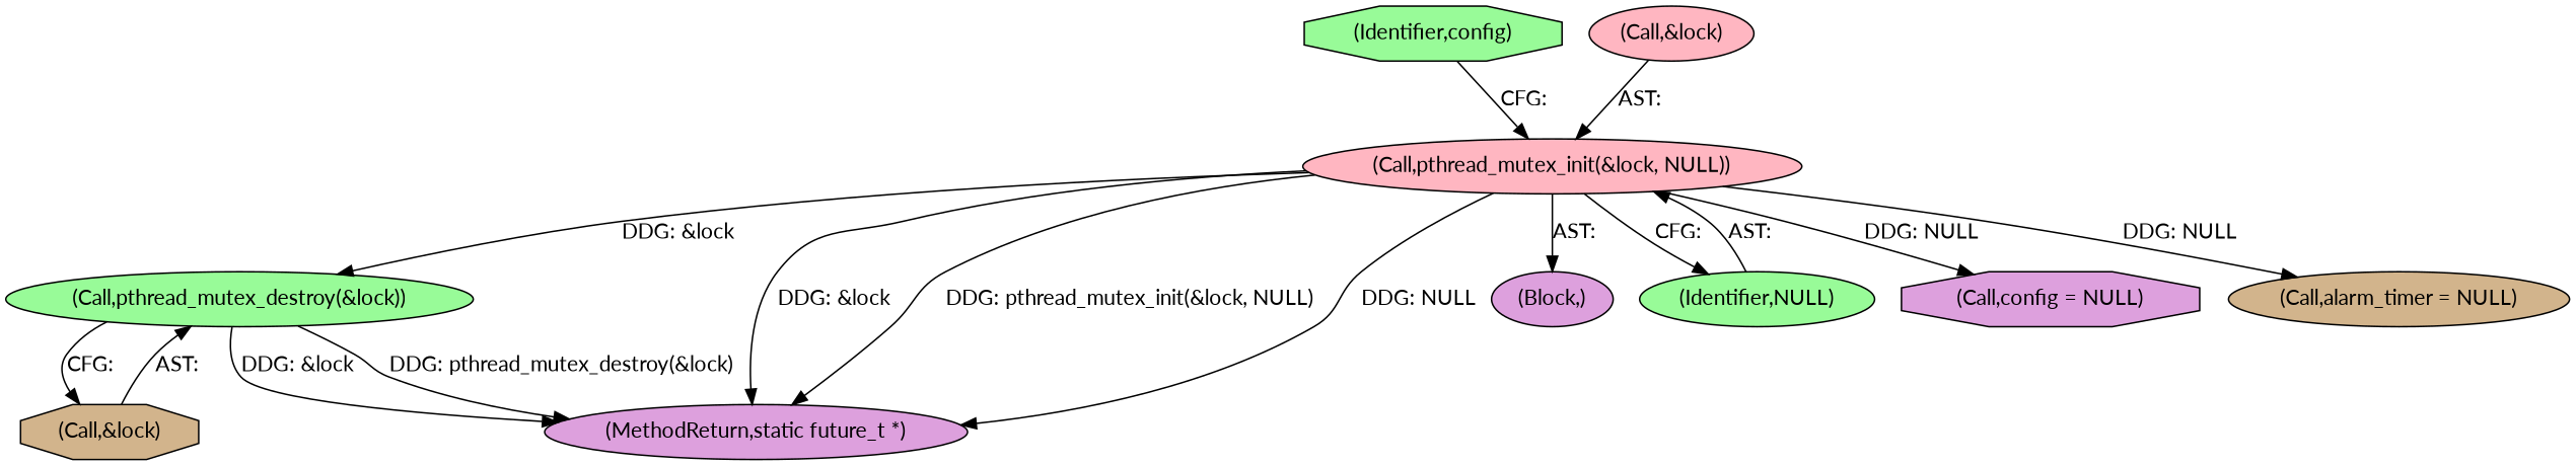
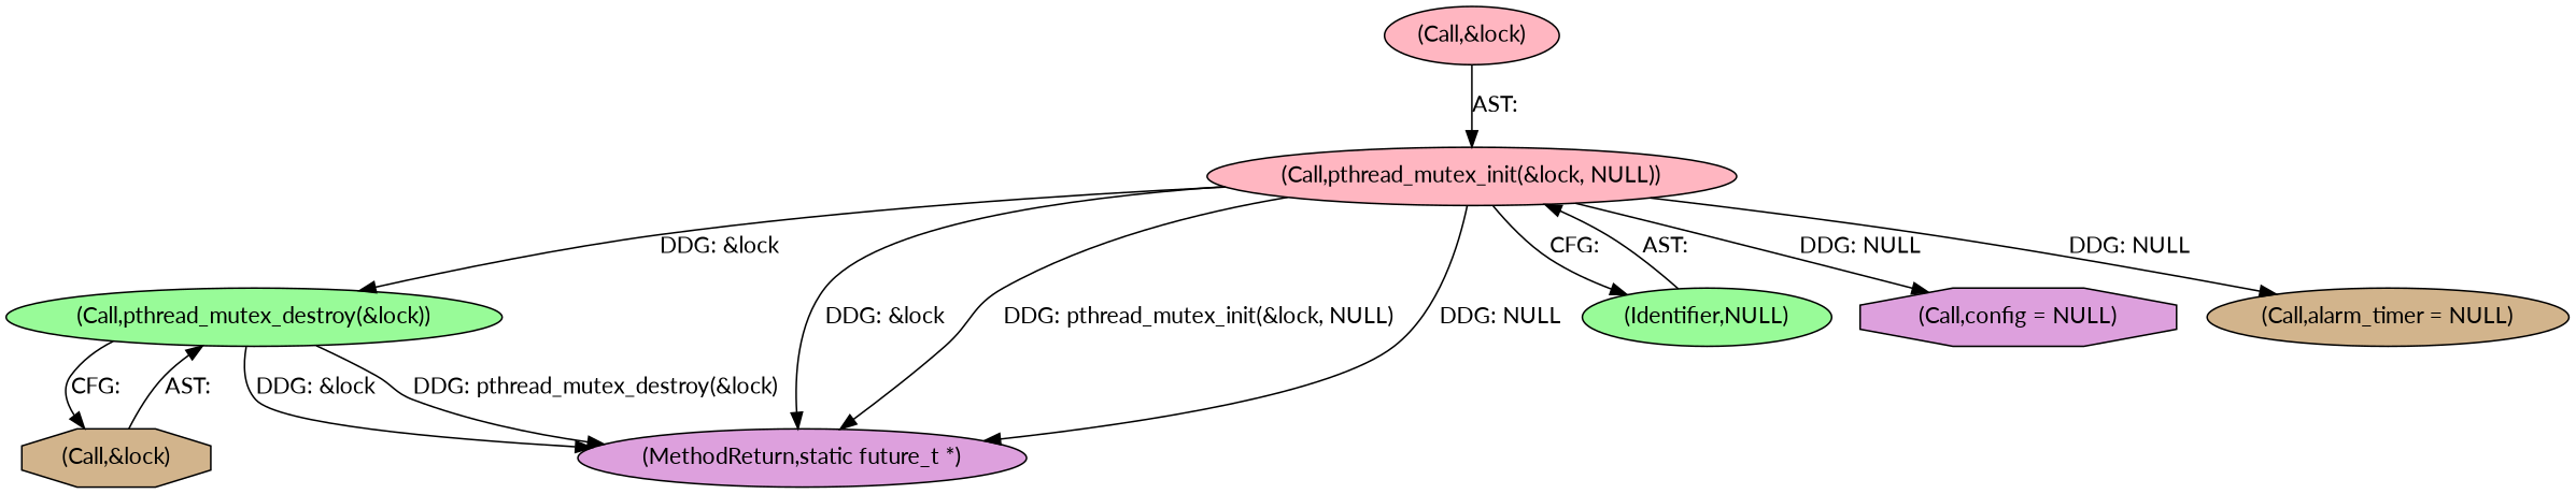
  digraph {
    fontname=Lato
    node [fillcolor=palegreen fontname=Lato shape=ellipse style=filled]
    edge [fontname=Lato]
    n1 [label="(Call,pthread_mutex_destroy(&lock))"]
    n2 [fillcolor=tan label="(Call,&lock)" shape=octagon]
    n3 [fillcolor=plum label="(MethodReturn,static future_t *)"]
-   n4 [fillcolor=plum label="(Block,)"]
    n5 [fillcolor=lightpink label="(Call,pthread_mutex_init(&lock, NULL))"]
    n6 [label="(Identifier,NULL)"]
    n7 [fillcolor=plum label="(Call,config = NULL)" shape=octagon]
    n8 [fillcolor=tan label="(Call,alarm_timer = NULL)"]
-   n9 [label="(Identifier,config)" shape=octagon]
    n10 [fillcolor=lightpink label="(Call,&lock)"]
    n1 -> n2 [label="CFG: "]
    n1 -> n3 [label="DDG: &lock"]
    n1 -> n3 [label="DDG: pthread_mutex_destroy(&lock)"]
    n2 -> n1 [label="AST: "]
    n5 -> n1 [label="DDG: &lock"]
    n5 -> n3 [label="DDG: &lock"]
    n5 -> n3 [label="DDG: pthread_mutex_init(&lock, NULL)"]
    n5 -> n3 [label="DDG: NULL"]
-   n5 -> n4 [label="AST: "]
    n5 -> n6 [label="CFG: "]
    n5 -> n7 [label="DDG: NULL"]
    n5 -> n8 [label="DDG: NULL"]
    n6 -> n5 [label="AST: "]
-   n9 -> n5 [label="CFG: "]
    n10 -> n5 [label="AST: "]
  }
